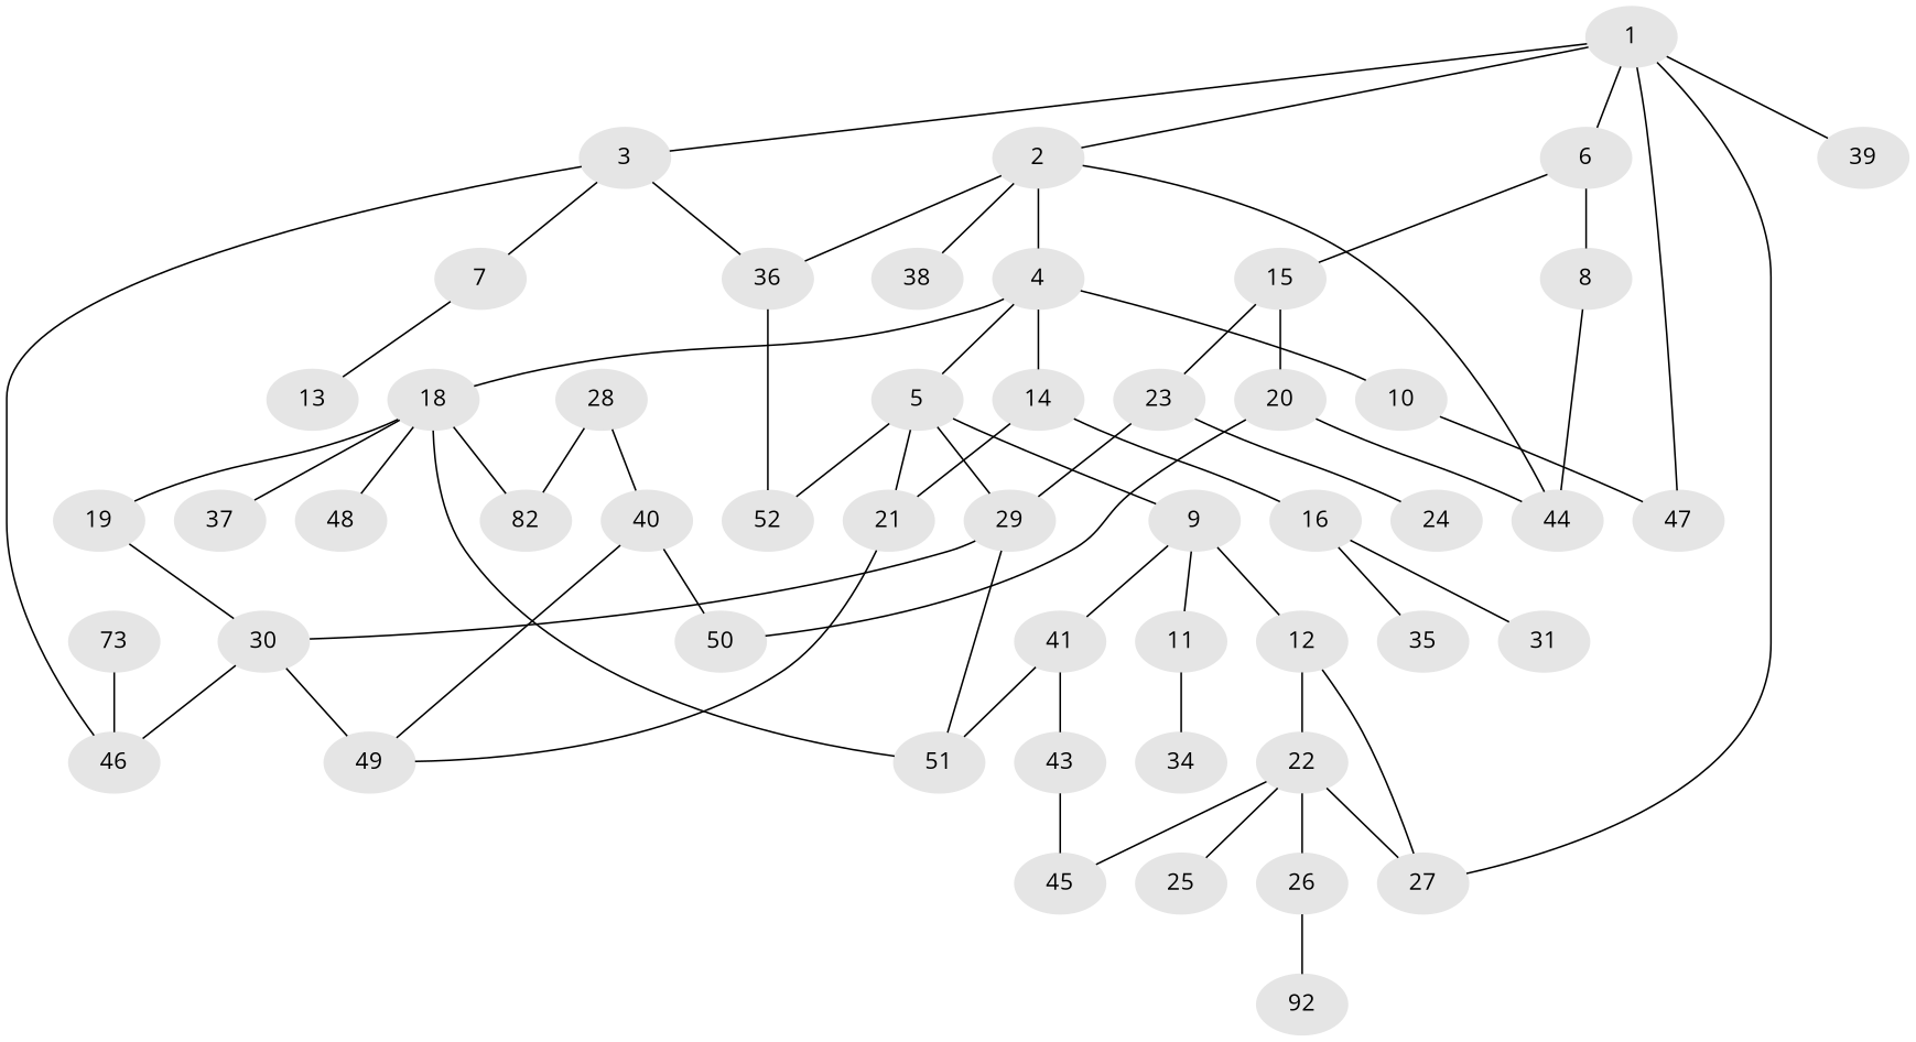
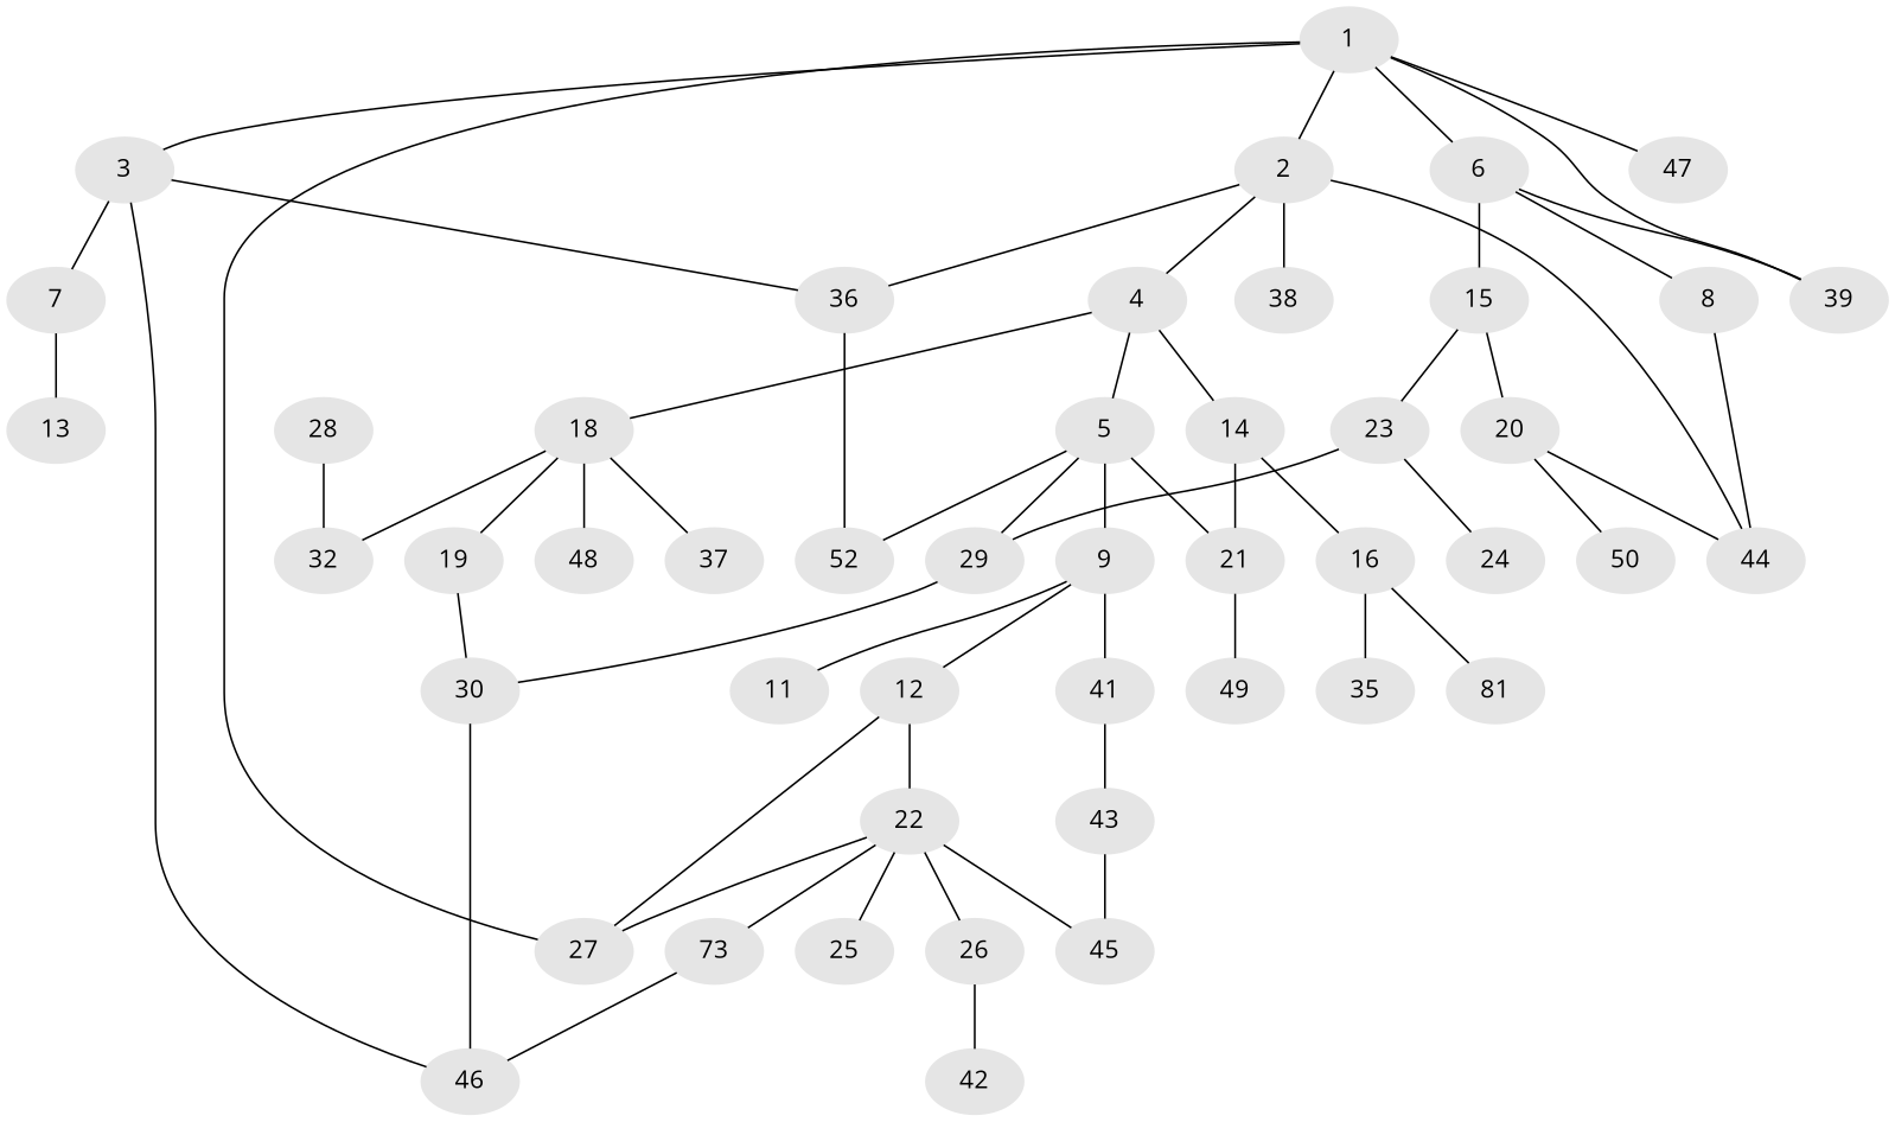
  graph {
    fontname="Open Sans"
    node [color=gray90 fontname="Open Sans" style=filled]
    edge [fontname="Open Sans"]
    1
    2
    3
    6
    27
    39
    47
    4
    36
    38
    44
    7
    46
    8
    15
    5
-   10
    14
    18
    52
    13
    9
    21
    29
    16
    19
    37
    48
-   51
-   32 [label=82]
+   32
    11
    12
    41
    49
    30
    20
    23
-   34
    22
    43
    25
    26
    n43 [label=73]
    45
-   31
+   31 [label=81]
    35
    50
    24
    28
-   40
-   42 [label=92]
+   42
    1 -- 2
    1 -- 3
    1 -- 6
    1 -- 27
    1 -- 39
    1 -- 47
    2 -- 4
    2 -- 36
    2 -- 38
    2 -- 44
    3 -- 36
    3 -- 7
    3 -- 46
+   6 -- 39
    6 -- 8
    6 -- 15
    4 -- 5
-   4 -- 10
    4 -- 14
    4 -- 18
    36 -- 52
    7 -- 13
    8 -- 44
    15 -- 20
    15 -- 23
    5 -- 52
    5 -- 9
    5 -- 21
    5 -- 29
-   10 -- 47
    14 -- 21
    14 -- 16
    18 -- 19
    18 -- 37
    18 -- 48
-   18 -- 51
    18 -- 32
    9 -- 11
    9 -- 12
    9 -- 41
    21 -- 49
-   29 -- 51
    29 -- 30
    16 -- 31
    16 -- 35
    19 -- 30
-   11 -- 34
    12 -- 27
    12 -- 22
-   41 -- 51
    41 -- 43
    30 -- 46
-   30 -- 49
    20 -- 44
    20 -- 50
    23 -- 29
    23 -- 24
    22 -- 27
    22 -- 25
    22 -- 26
+   22 -- n43
    22 -- 45
    43 -- 45
    26 -- 42
    n43 -- 46
    28 -- 32
-   28 -- 40
-   40 -- 49
-   40 -- 50
  }
